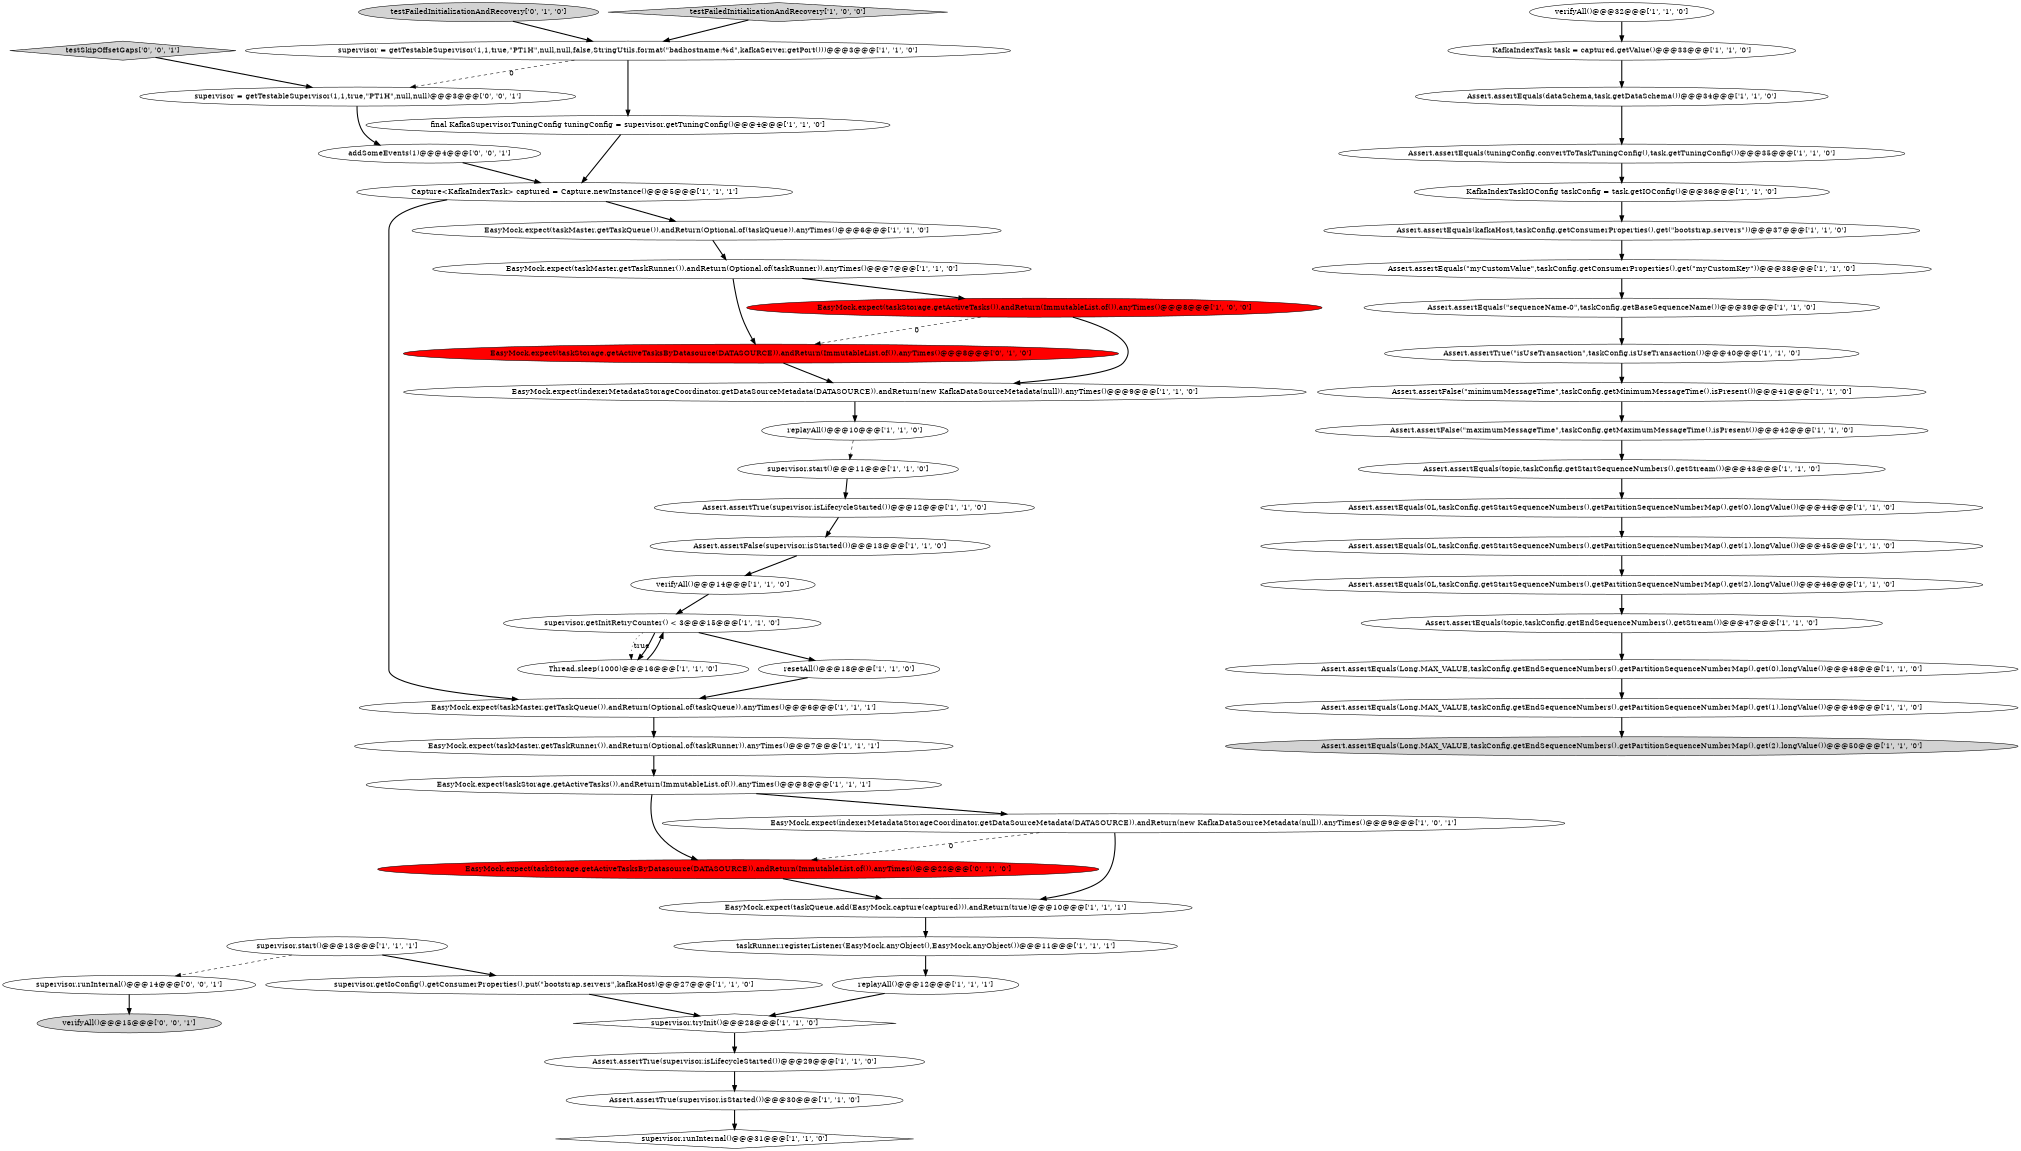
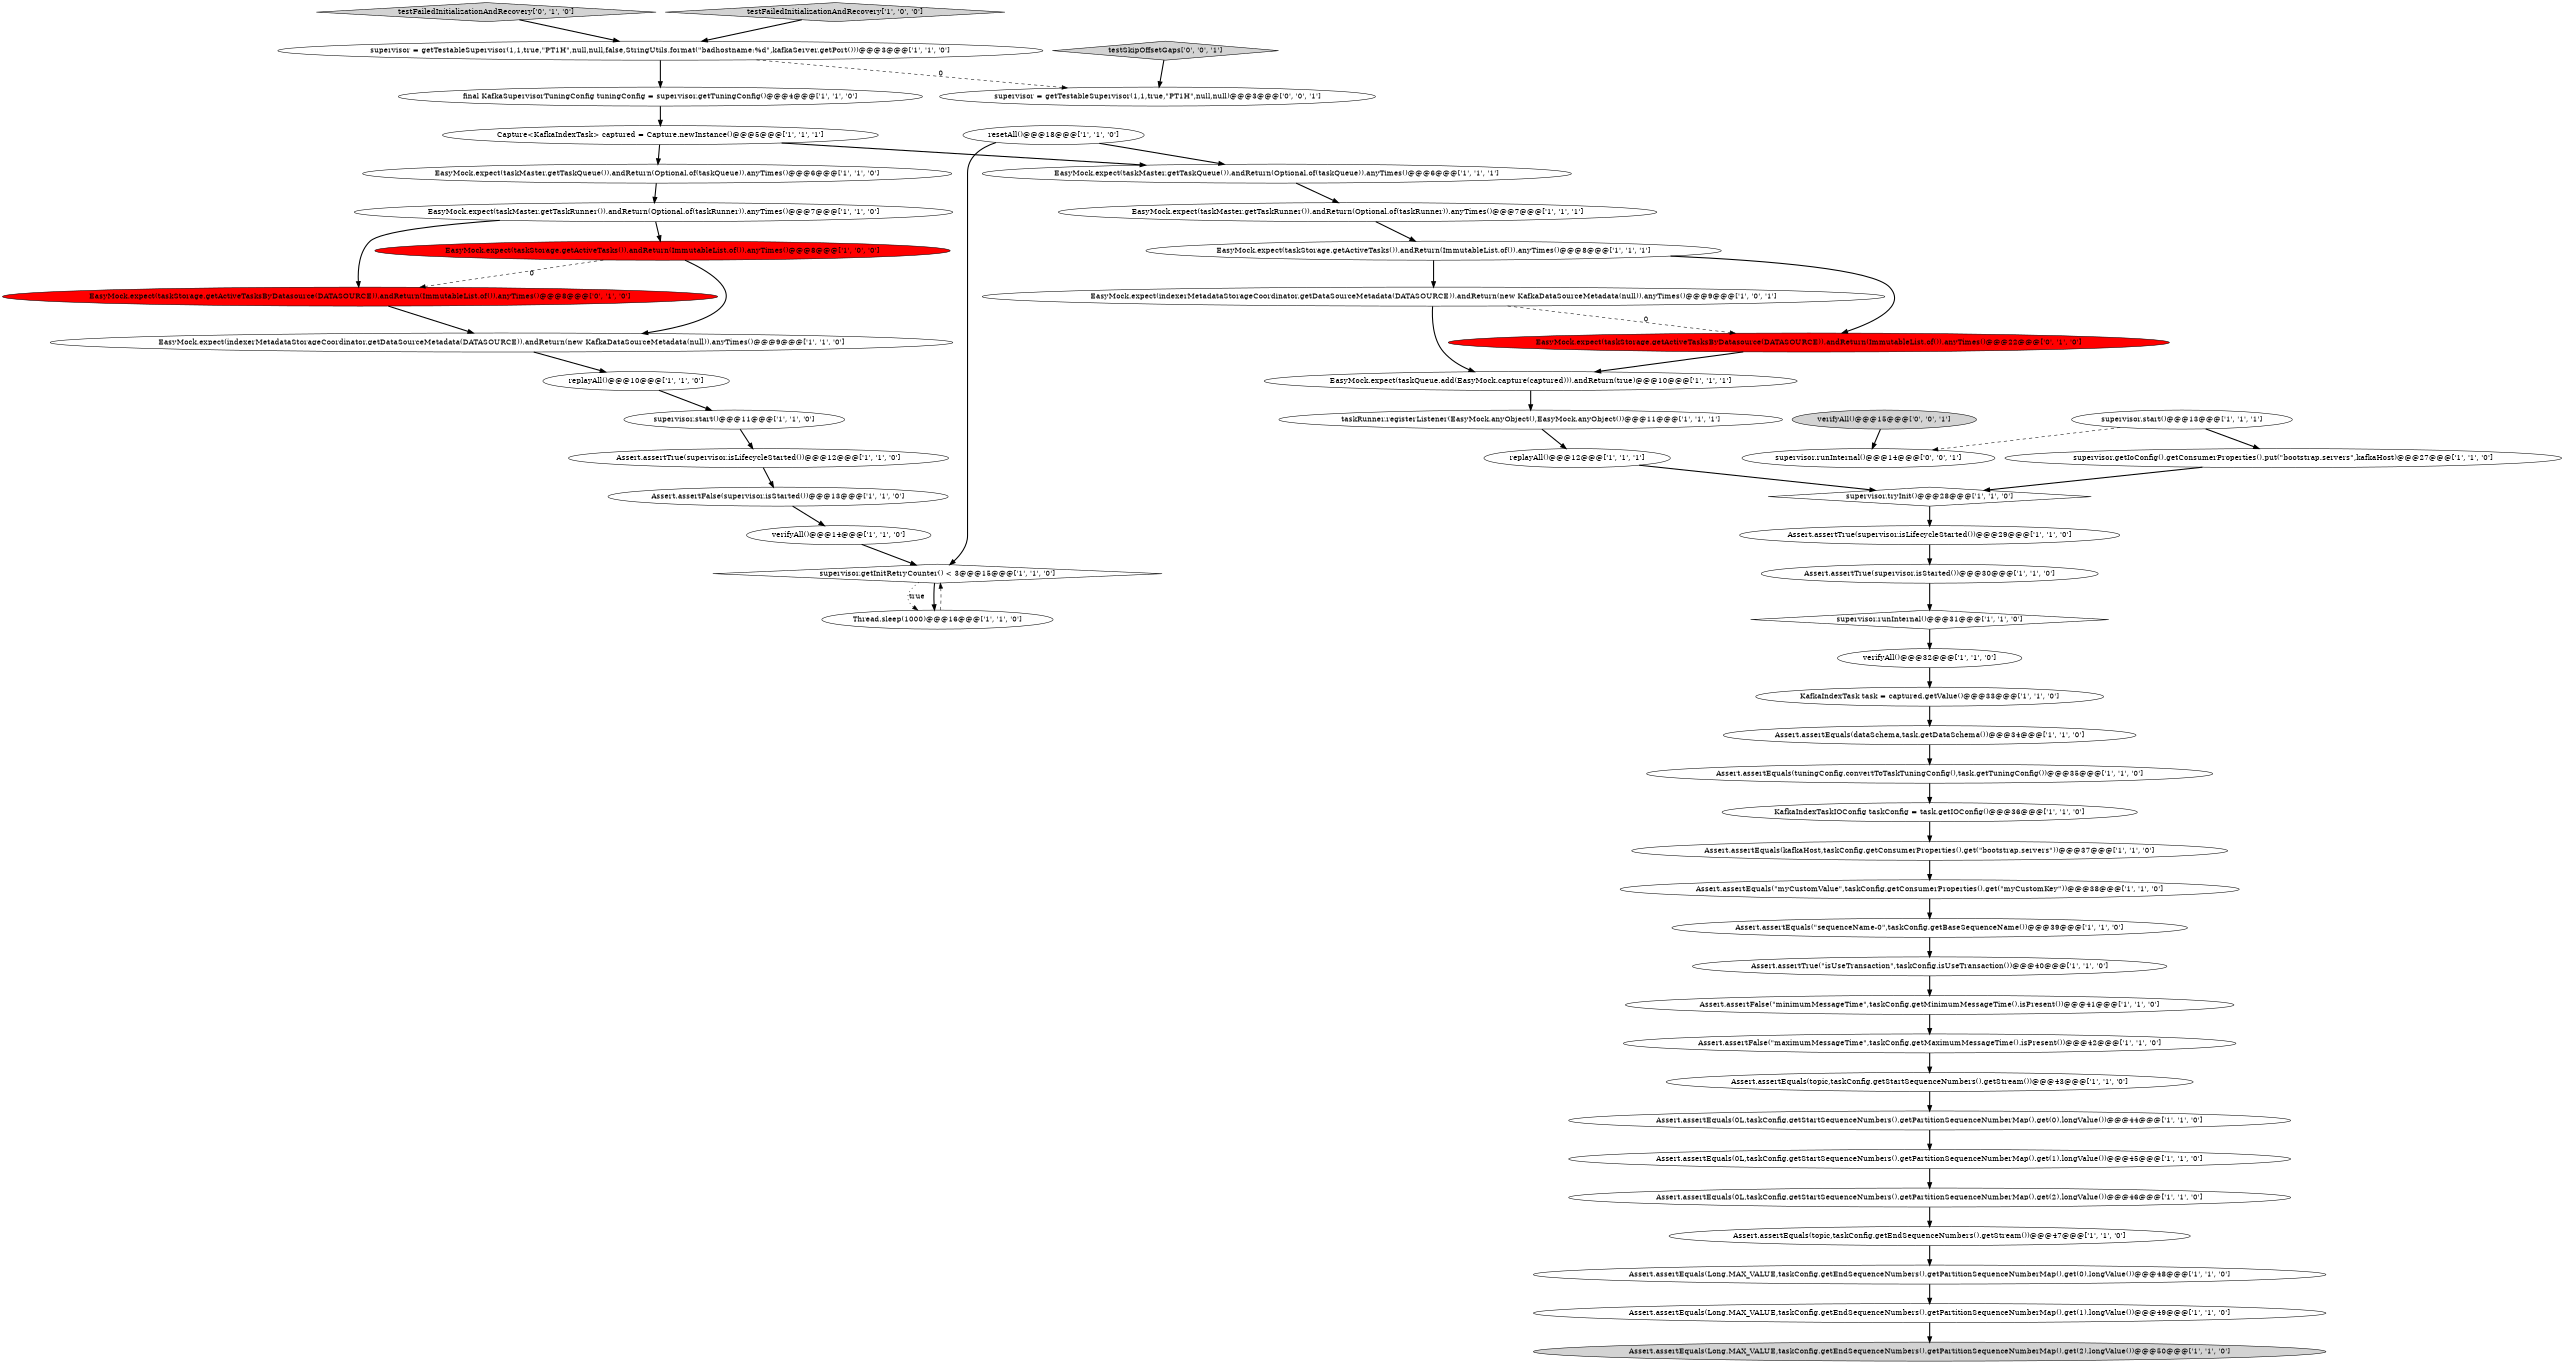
  digraph {
    node [fillcolor=white shape=ellipse style=filled]
    edge [style=bold]
    n1 [label="replayAll()@@@10@@@['1', '1', '0']"]
    n2 [label="supervisor.start()@@@11@@@['1', '1', '0']"]
    n3 [label="Assert.assertTrue(supervisor.isLifecycleStarted())@@@12@@@['1', '1', '0']"]
    n4 [label="Assert.assertFalse(\"minimumMessageTime\",taskConfig.getMinimumMessageTime().isPresent())@@@41@@@['1', '1', '0']"]
    n5 [label="Assert.assertFalse(\"maximumMessageTime\",taskConfig.getMaximumMessageTime().isPresent())@@@42@@@['1', '1', '0']"]
    n6 [label="Assert.assertEquals(topic,taskConfig.getStartSequenceNumbers().getStream())@@@43@@@['1', '1', '0']"]
    n7 [fillcolor=red label="EasyMock.expect(taskStorage.getActiveTasksByDatasource(DATASOURCE)).andReturn(ImmutableList.of()).anyTimes()@@@8@@@['0', '1', '0']"]
    n8 [label="EasyMock.expect(indexerMetadataStorageCoordinator.getDataSourceMetadata(DATASOURCE)).andReturn(new KafkaDataSourceMetadata(null)).anyTimes()@@@9@@@['1', '1', '0']"]
-   n9 [fillcolor=lightgray label="testFailedInitializationAndRecovery['0', '1', '0']"]
+   n9 [fillcolor=lightgray label="testFailedInitializationAndRecovery['0', '1', '0']" shape=diamond]
    n10 [label="supervisor = getTestableSupervisor(1,1,true,\"PT1H\",null,null,false,StringUtils.format(\"badhostname:%d\",kafkaServer.getPort()))@@@3@@@['1', '1', '0']"]
    n11 [label="supervisor = getTestableSupervisor(1,1,true,\"PT1H\",null,null)@@@3@@@['0', '0', '1']"]
    n12 [label="final KafkaSupervisorTuningConfig tuningConfig = supervisor.getTuningConfig()@@@4@@@['1', '1', '0']"]
    n13 [label="EasyMock.expect(taskMaster.getTaskQueue()).andReturn(Optional.of(taskQueue)).anyTimes()@@@6@@@['1', '1', '1']"]
    n14 [label="EasyMock.expect(taskMaster.getTaskRunner()).andReturn(Optional.of(taskRunner)).anyTimes()@@@7@@@['1', '1', '1']"]
    n15 [label="EasyMock.expect(taskStorage.getActiveTasks()).andReturn(ImmutableList.of()).anyTimes()@@@8@@@['1', '1', '1']"]
    n16 [label="Assert.assertEquals(kafkaHost,taskConfig.getConsumerProperties().get(\"bootstrap.servers\"))@@@37@@@['1', '1', '0']"]
    n17 [label="Assert.assertEquals(\"myCustomValue\",taskConfig.getConsumerProperties().get(\"myCustomKey\"))@@@38@@@['1', '1', '0']"]
    n18 [label="Assert.assertEquals(\"sequenceName-0\",taskConfig.getBaseSequenceName())@@@39@@@['1', '1', '0']"]
    n19 [label="Assert.assertTrue(\"isUseTransaction\",taskConfig.isUseTransaction())@@@40@@@['1', '1', '0']"]
    n20 [label="Assert.assertTrue(supervisor.isStarted())@@@30@@@['1', '1', '0']"]
    n21 [label="supervisor.runInternal()@@@31@@@['1', '1', '0']" shape=diamond]
    n22 [label="verifyAll()@@@32@@@['1', '1', '0']"]
    n23 [label="KafkaIndexTaskIOConfig taskConfig = task.getIOConfig()@@@36@@@['1', '1', '0']"]
    n24 [label="KafkaIndexTask task = captured.getValue()@@@33@@@['1', '1', '0']"]
    n25 [label="Assert.assertEquals(dataSchema,task.getDataSchema())@@@34@@@['1', '1', '0']"]
    n26 [label="Assert.assertTrue(supervisor.isLifecycleStarted())@@@29@@@['1', '1', '0']"]
    n27 [label="Assert.assertEquals(0L,taskConfig.getStartSequenceNumbers().getPartitionSequenceNumberMap().get(1).longValue())@@@45@@@['1', '1', '0']"]
    n28 [label="Assert.assertEquals(0L,taskConfig.getStartSequenceNumbers().getPartitionSequenceNumberMap().get(2).longValue())@@@46@@@['1', '1', '0']"]
    n29 [label="Assert.assertEquals(topic,taskConfig.getEndSequenceNumbers().getStream())@@@47@@@['1', '1', '0']"]
    n30 [label="Assert.assertEquals(tuningConfig.convertToTaskTuningConfig(),task.getTuningConfig())@@@35@@@['1', '1', '0']"]
    n31 [label="verifyAll()@@@14@@@['1', '1', '0']"]
-   n32 [label="supervisor.getInitRetryCounter() < 3@@@15@@@['1', '1', '0']"]
+   n32 [label="supervisor.getInitRetryCounter() < 3@@@15@@@['1', '1', '0']" shape=diamond]
    n33 [label="Thread.sleep(1000)@@@16@@@['1', '1', '0']"]
    n34 [label="resetAll()@@@18@@@['1', '1', '0']"]
    n35 [fillcolor=red label="EasyMock.expect(taskStorage.getActiveTasksByDatasource(DATASOURCE)).andReturn(ImmutableList.of()).anyTimes()@@@22@@@['0', '1', '0']"]
    n36 [label="EasyMock.expect(indexerMetadataStorageCoordinator.getDataSourceMetadata(DATASOURCE)).andReturn(new KafkaDataSourceMetadata(null)).anyTimes()@@@9@@@['1', '0', '1']"]
    n37 [label="supervisor.start()@@@13@@@['1', '1', '1']"]
    n38 [label="supervisor.runInternal()@@@14@@@['0', '0', '1']"]
    n39 [label="supervisor.getIoConfig().getConsumerProperties().put(\"bootstrap.servers\",kafkaHost)@@@27@@@['1', '1', '0']"]
    n40 [fillcolor=lightgray label="verifyAll()@@@15@@@['0', '0', '1']"]
    n41 [label="supervisor.tryInit()@@@28@@@['1', '1', '0']" shape=diamond]
    n42 [label="EasyMock.expect(taskQueue.add(EasyMock.capture(captured))).andReturn(true)@@@10@@@['1', '1', '1']"]
    n43 [fillcolor=lightgray label="testSkipOffsetGaps['0', '0', '1']" shape=diamond]
-   n44 [label="addSomeEvents(1)@@@4@@@['0', '0', '1']"]
    n45 [fillcolor=lightgray label="Assert.assertEquals(Long.MAX_VALUE,taskConfig.getEndSequenceNumbers().getPartitionSequenceNumberMap().get(2).longValue())@@@50@@@['1', '1', '0']"]
    n46 [label="Assert.assertEquals(0L,taskConfig.getStartSequenceNumbers().getPartitionSequenceNumberMap().get(0).longValue())@@@44@@@['1', '1', '0']"]
    n47 [label="Capture<KafkaIndexTask> captured = Capture.newInstance()@@@5@@@['1', '1', '1']"]
    n48 [label="EasyMock.expect(taskMaster.getTaskQueue()).andReturn(Optional.of(taskQueue)).anyTimes()@@@6@@@['1', '1', '0']"]
    n49 [label="EasyMock.expect(taskMaster.getTaskRunner()).andReturn(Optional.of(taskRunner)).anyTimes()@@@7@@@['1', '1', '0']"]
    n50 [label="Assert.assertFalse(supervisor.isStarted())@@@13@@@['1', '1', '0']"]
    n51 [label="taskRunner.registerListener(EasyMock.anyObject(),EasyMock.anyObject())@@@11@@@['1', '1', '1']"]
    n52 [label="replayAll()@@@12@@@['1', '1', '1']"]
    n53 [fillcolor=lightgray label="testFailedInitializationAndRecovery['1', '0', '0']" shape=diamond]
    n54 [label="Assert.assertEquals(Long.MAX_VALUE,taskConfig.getEndSequenceNumbers().getPartitionSequenceNumberMap().get(0).longValue())@@@48@@@['1', '1', '0']"]
    n55 [label="Assert.assertEquals(Long.MAX_VALUE,taskConfig.getEndSequenceNumbers().getPartitionSequenceNumberMap().get(1).longValue())@@@49@@@['1', '1', '0']"]
    n56 [fillcolor=red label="EasyMock.expect(taskStorage.getActiveTasks()).andReturn(ImmutableList.of()).anyTimes()@@@8@@@['1', '0', '0']"]
-   n1 -> n2 [style=dashed]
+   n1 -> n2
    n2 -> n3
    n3 -> n50
    n4 -> n5
    n5 -> n6
    n6 -> n46
    n7 -> n8
    n8 -> n1
    n9 -> n10
    n10 -> n11 [label=0 style=dashed]
    n10 -> n12
-   n11 -> n44
    n12 -> n47
    n13 -> n14
    n14 -> n15
    n15 -> n35
    n15 -> n36
    n16 -> n17
    n17 -> n18
    n18 -> n19
    n19 -> n4
    n20 -> n21
+   n21 -> n22
    n22 -> n24
    n23 -> n16
    n24 -> n25
    n25 -> n30
    n26 -> n20
    n27 -> n28
    n28 -> n29
    n29 -> n54
    n30 -> n23
    n31 -> n32
    n32 -> n33 [label=true style=dotted]
    n32 -> n33
-   n32 -> n34
-   n33 -> n32
+   n34 -> n32
+   n33 -> n32 [style=dashed]
    n34 -> n13
    n35 -> n42
    n36 -> n35 [label=0 style=dashed]
    n36 -> n42
    n37 -> n38 [style=dashed]
    n37 -> n39
-   n38 -> n40
+   n40 -> n38
    n39 -> n41
    n41 -> n26
    n42 -> n51
    n43 -> n11
-   n44 -> n47
    n46 -> n27
    n47 -> n13
    n47 -> n48
    n48 -> n49
    n49 -> n7
    n49 -> n56
    n50 -> n31
    n51 -> n52
    n52 -> n41
    n53 -> n10
    n54 -> n55
    n55 -> n45
    n56 -> n7 [label=0 style=dashed]
    n56 -> n8
  }
